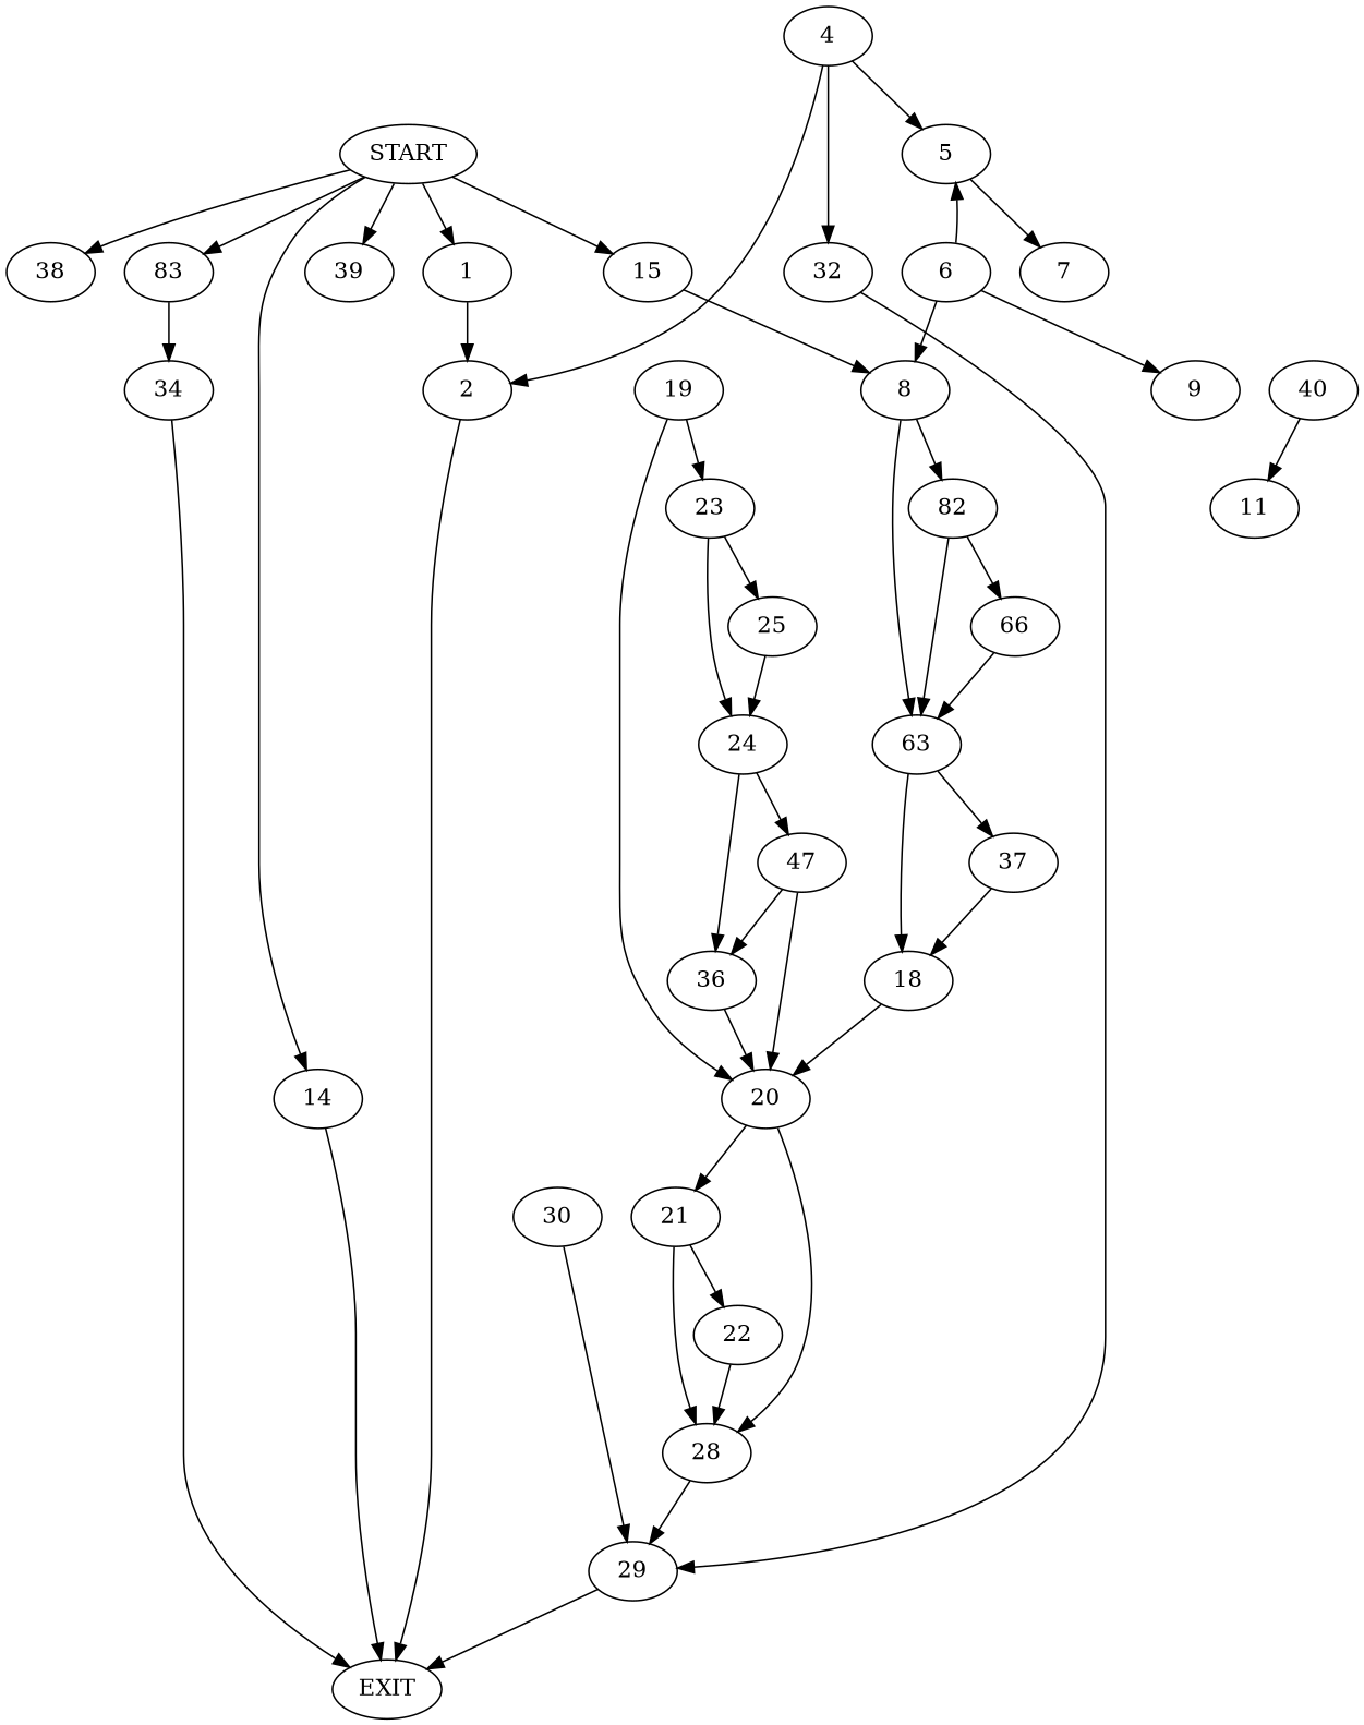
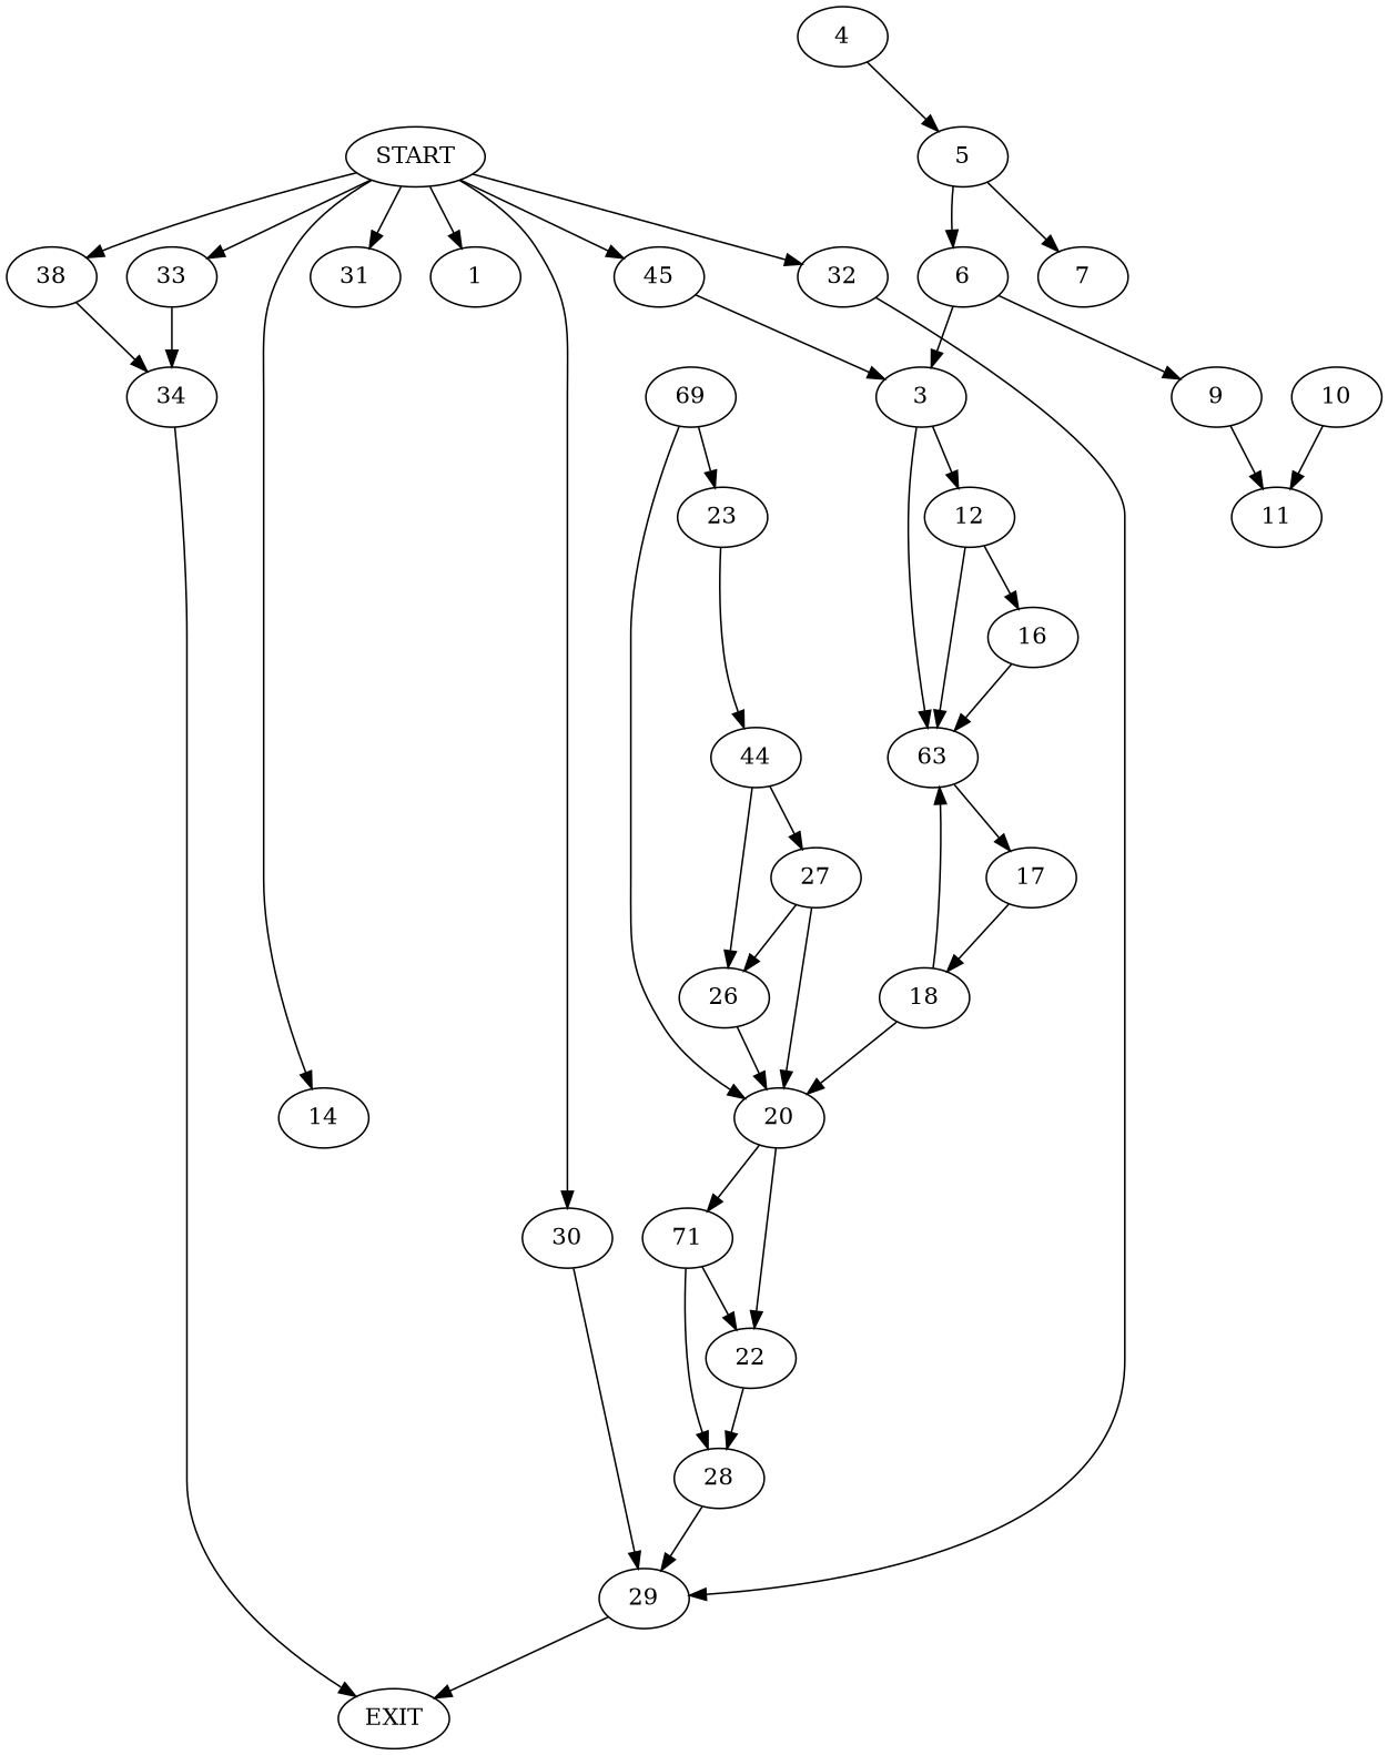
  digraph {
    n1 [label=START]
    1
    14
-   15
+   15 [label=45]
    30
-   31 [label=39]
+   31
    32
-   33 [label=83]
+   33
    n9 [label=38]
-   2
    n11 [label=EXIT]
-   8
+   8 [label=3]
    29
    34
    4
    5
    6
    7
    9
-   12 [label=82]
+   12
    n21 [label=63]
    11
-   16 [label=66]
-   17 [label=37]
+   16
+   17
    18
-   10 [label=40]
+   10
    20
-   19
+   19 [label=69]
    23
-   21
+   21 [label=71]
    22
-   24
-   25
+   24 [label=44]
    28
-   26 [label=36]
-   27 [label=47]
+   26
+   27
    n1 -> 1
    n1 -> 14
    n1 -> 15
+   n1 -> 30
    n1 -> 31
-   4 -> 32
+   n1 -> 32
    n1 -> 33
    n1 -> n9
-   1 -> 2
-   14 -> n11
    15 -> 8
    30 -> 29
    32 -> 29
    33 -> 34
-   2 -> n11
+   n9 -> 34
    8 -> 12
    8 -> n21
    29 -> n11
    34 -> n11
-   4 -> 2
    4 -> 5
-   6 -> 5
+   5 -> 6
    5 -> 7
    6 -> 8
    6 -> 9
+   9 -> 11
    12 -> n21
    12 -> 16
    n21 -> 17
-   n21 -> 18
+   18 -> n21
    16 -> n21
    17 -> 18
    18 -> 20
    10 -> 11
    20 -> 21
-   20 -> 28
+   20 -> 22
    19 -> 20
    19 -> 23
    23 -> 24
-   23 -> 25
    21 -> 22
    21 -> 28
    22 -> 28
    24 -> 26
    24 -> 27
-   25 -> 24
    28 -> 29
    26 -> 20
    27 -> 20
    27 -> 26
  }
